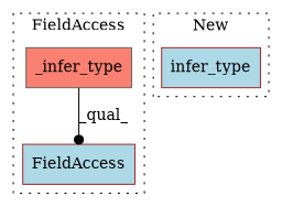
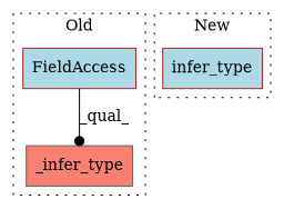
  digraph {
    node [a=32 shape=box style=filled fillcolor=lightblue color=brown]
    n1 [l="12,1" label=_infer_type s="14025,14047" fillcolor=salmon color=gray40]
    n2 [a=22 l=36 label=FieldAccess s=14025]
    n3 [l="11,1" label=infer_type s="16631,16647"]
    subgraph cluster_1 {
-     label=FieldAccess
+     label=Old
      style=dotted
      n1
      n2
    }
    subgraph cluster_2 {
      label=New
      style=dotted
      n3
    }
-   n1 -> n2 [label=_qual_ arrowhead=dot]
+   n2 -> n1 [label=_qual_ arrowhead=dot]
  }
